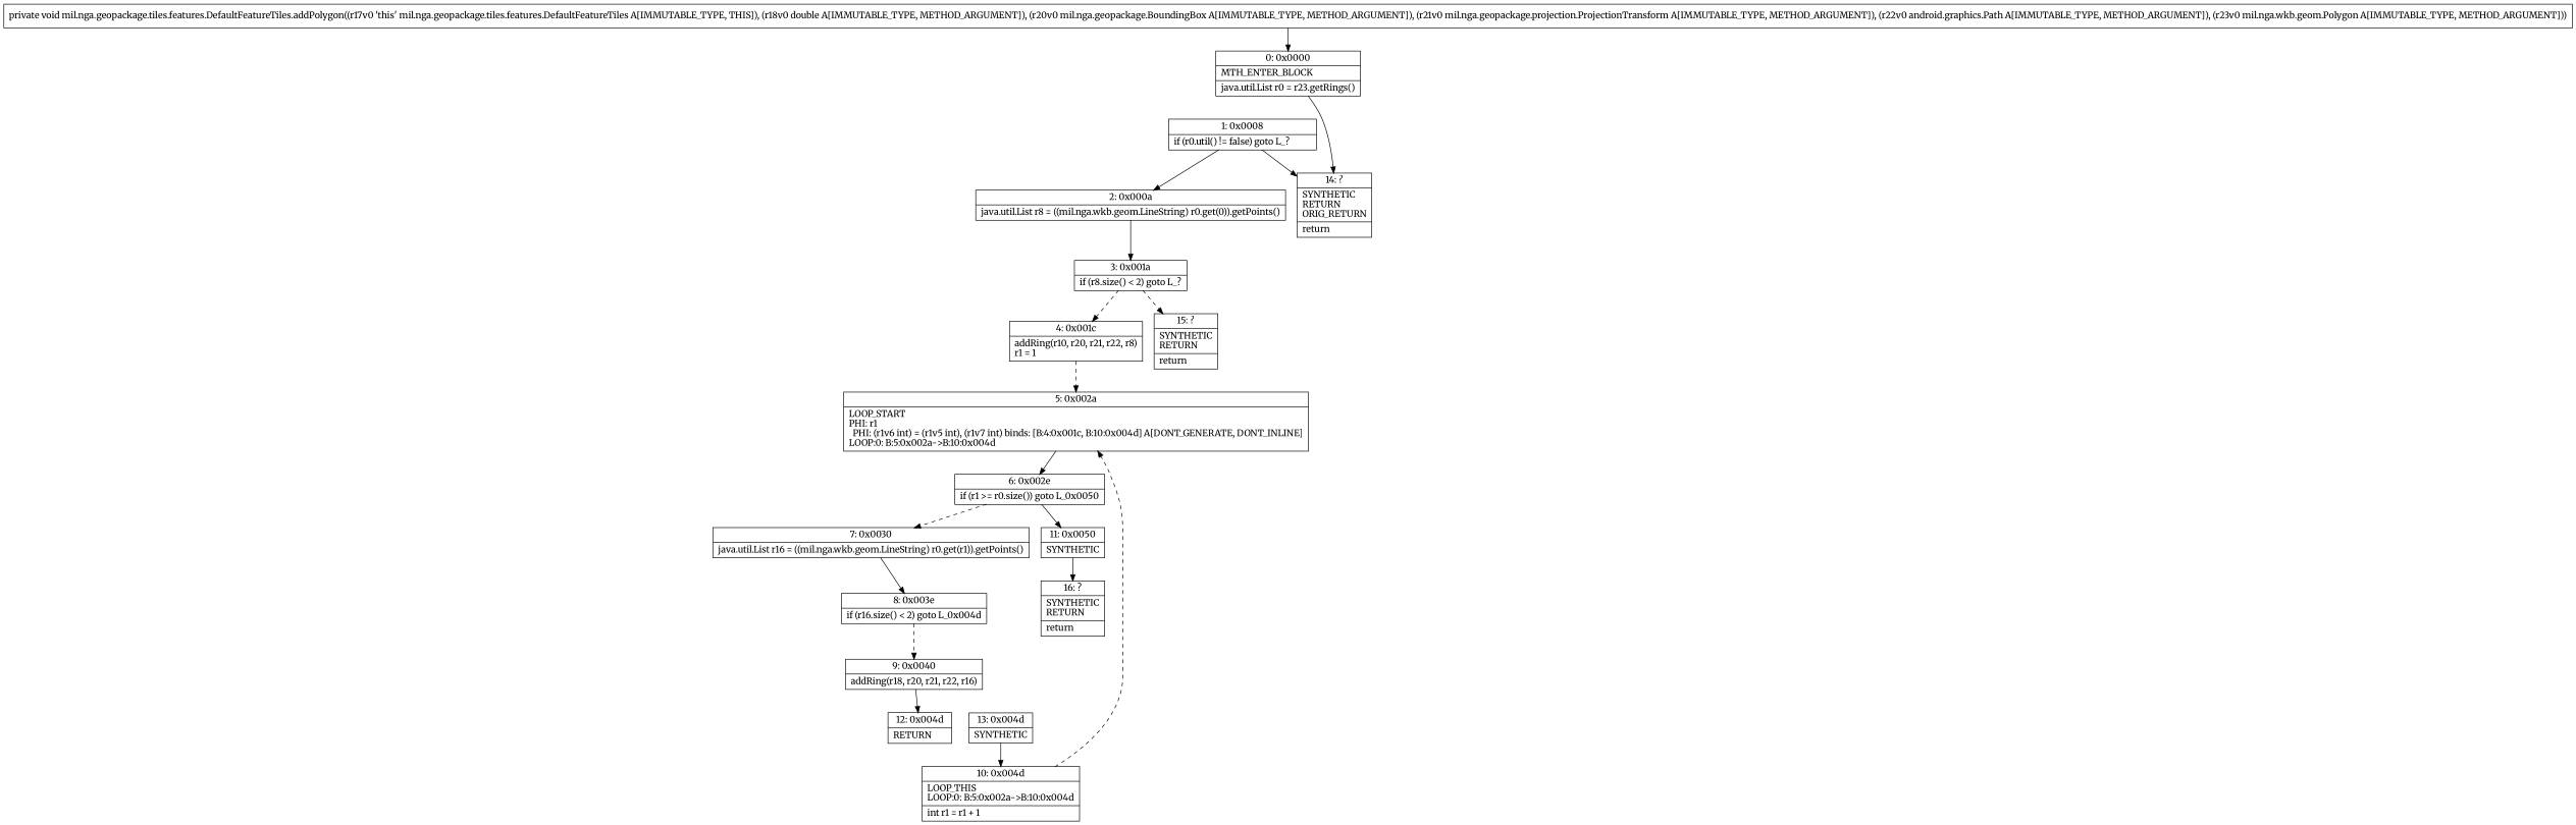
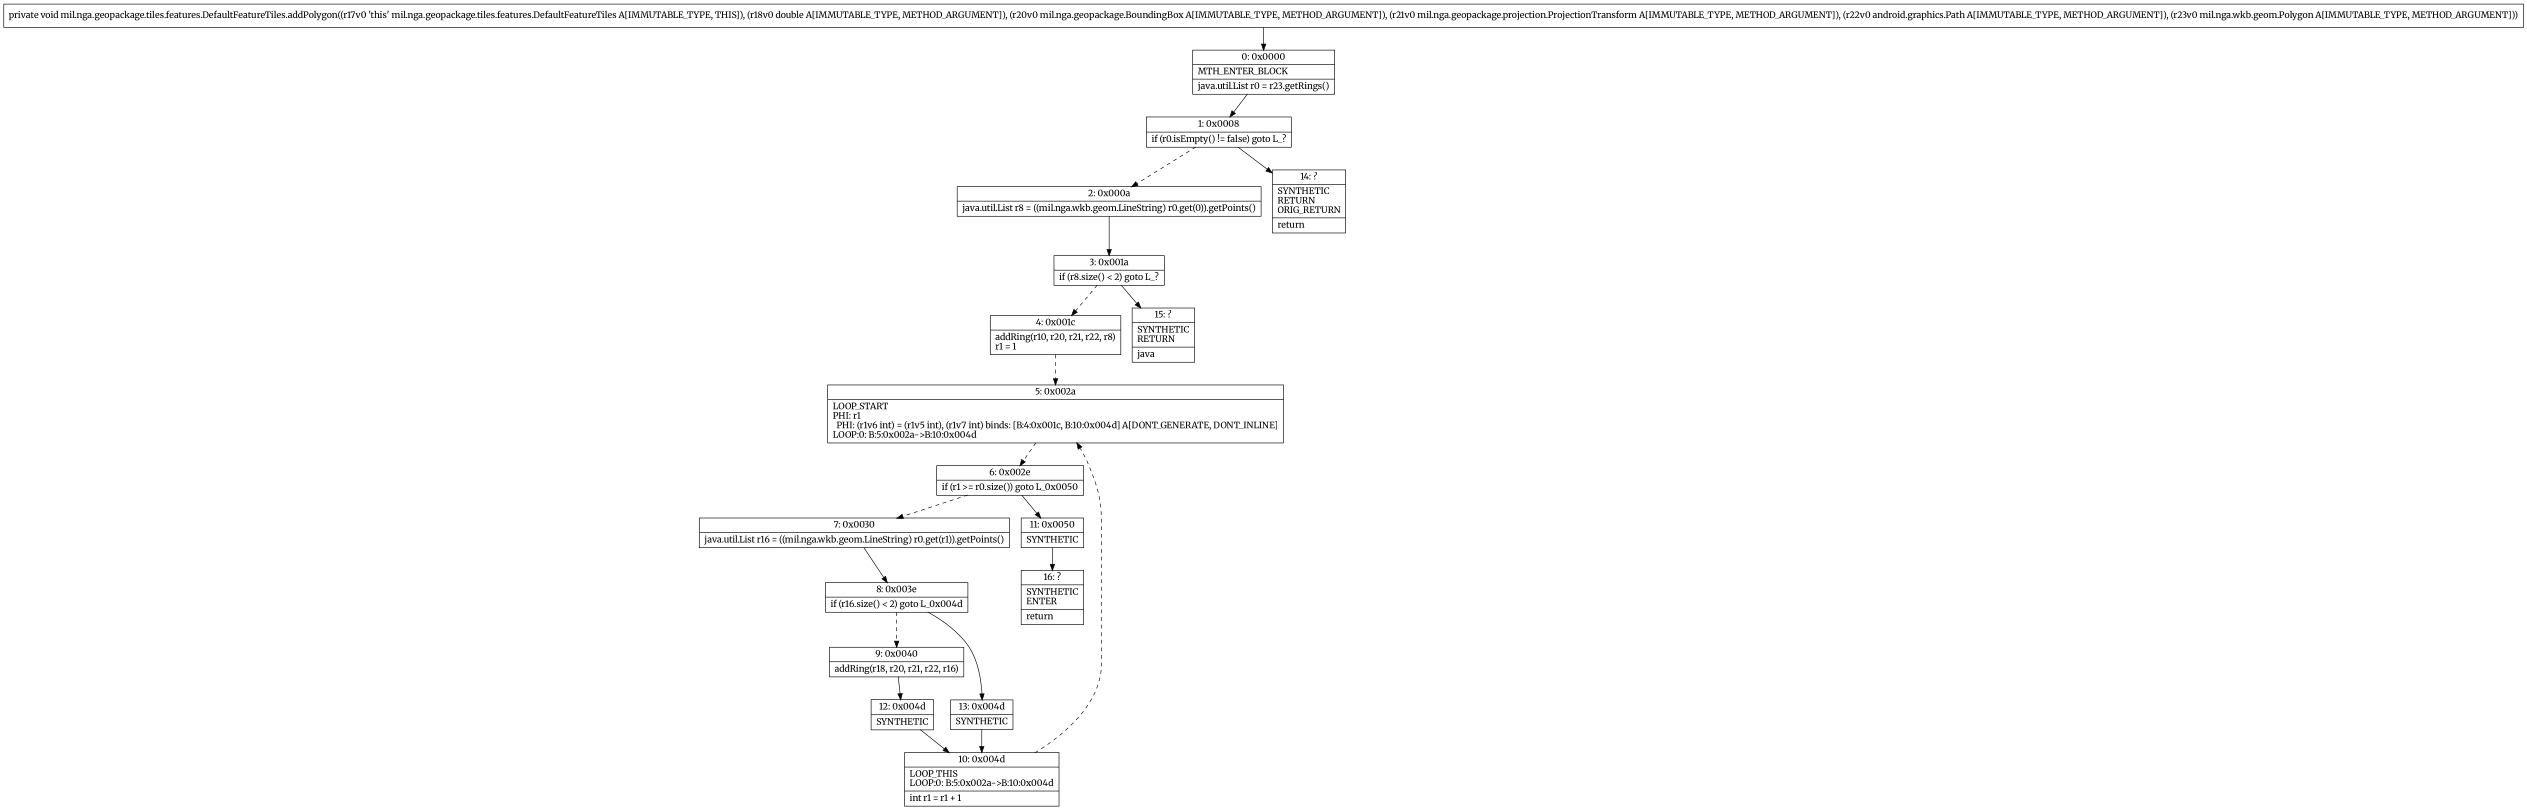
  digraph {
    fontname=Merriweather
    node [fontname=Merriweather shape=record]
    edge [fontname=Merriweather]
    n1 [label="{0\:\ 0x0000|MTH_ENTER_BLOCK\l|java.util.List r0 = r23.getRings()\l}"]
-   n2 [label="{1\:\ 0x0008|if (r0.util() != false) goto L_?\l}"]
+   n2 [label="{1\:\ 0x0008|if (r0.isEmpty() != false) goto L_?\l}"]
    n3 [label="{2\:\ 0x000a|java.util.List r8 = ((mil.nga.wkb.geom.LineString) r0.get(0)).getPoints()\l}"]
    n4 [label="{14\:\ ?|SYNTHETIC\lRETURN\lORIG_RETURN\l|return\l}"]
    n5 [label="{3\:\ 0x001a|if (r8.size() \< 2) goto L_?\l}"]
    n6 [label="{4\:\ 0x001c|addRing(r10, r20, r21, r22, r8)\lr1 = 1\l}"]
-   n7 [label="{15\:\ ?|SYNTHETIC\lRETURN\l|return\l}"]
+   n7 [label="{15\:\ ?|SYNTHETIC\lRETURN\l|java\l}"]
    n8 [label="{5\:\ 0x002a|LOOP_START\lPHI: r1 \l  PHI: (r1v6 int) = (r1v5 int), (r1v7 int) binds: [B:4:0x001c, B:10:0x004d] A[DONT_GENERATE, DONT_INLINE]\lLOOP:0: B:5:0x002a\-\>B:10:0x004d\l}"]
    n9 [label="{6\:\ 0x002e|if (r1 \>= r0.size()) goto L_0x0050\l}"]
    n10 [label="{7\:\ 0x0030|java.util.List r16 = ((mil.nga.wkb.geom.LineString) r0.get(r1)).getPoints()\l}"]
    n11 [label="{11\:\ 0x0050|SYNTHETIC\l}"]
    n12 [label="{8\:\ 0x003e|if (r16.size() \< 2) goto L_0x004d\l}"]
-   n13 [label="{16\:\ ?|SYNTHETIC\lRETURN\l|return\l}"]
+   n13 [label="{16\:\ ?|SYNTHETIC\lENTER\l|return\l}"]
    n14 [label="{9\:\ 0x0040|addRing(r18, r20, r21, r22, r16)\l}"]
    n15 [label="{13\:\ 0x004d|SYNTHETIC\l}"]
-   n16 [label="{12\:\ 0x004d|RETURN\l}"]
+   n16 [label="{12\:\ 0x004d|SYNTHETIC\l}"]
    n17 [label="{10\:\ 0x004d|LOOP_THIS\lLOOP:0: B:5:0x002a\-\>B:10:0x004d\l|int r1 = r1 + 1\l}"]
    n18 [label="{private void mil.nga.geopackage.tiles.features.DefaultFeatureTiles.addPolygon((r17v0 'this' mil.nga.geopackage.tiles.features.DefaultFeatureTiles A[IMMUTABLE_TYPE, THIS]), (r18v0 double A[IMMUTABLE_TYPE, METHOD_ARGUMENT]), (r20v0 mil.nga.geopackage.BoundingBox A[IMMUTABLE_TYPE, METHOD_ARGUMENT]), (r21v0 mil.nga.geopackage.projection.ProjectionTransform A[IMMUTABLE_TYPE, METHOD_ARGUMENT]), (r22v0 android.graphics.Path A[IMMUTABLE_TYPE, METHOD_ARGUMENT]), (r23v0 mil.nga.wkb.geom.Polygon A[IMMUTABLE_TYPE, METHOD_ARGUMENT])) }"]
-   n1 -> n4
-   n2 -> n3 [style=solid]
+   n1 -> n2
+   n2 -> n3 [style=dashed]
    n2 -> n4
    n3 -> n5
    n5 -> n6 [style=dashed]
-   n5 -> n7 [style=dashed]
+   n5 -> n7
    n6 -> n8 [style=dashed]
-   n8 -> n9
+   n8 -> n9 [style=dashed]
    n9 -> n10 [style=dashed]
    n9 -> n11
    n10 -> n12
    n11 -> n13
    n12 -> n14 [style=dashed]
+   n12 -> n15
    n14 -> n16
    n15 -> n17
+   n16 -> n17
    n17 -> n8 [style=dashed]
    n18 -> n1
  }
